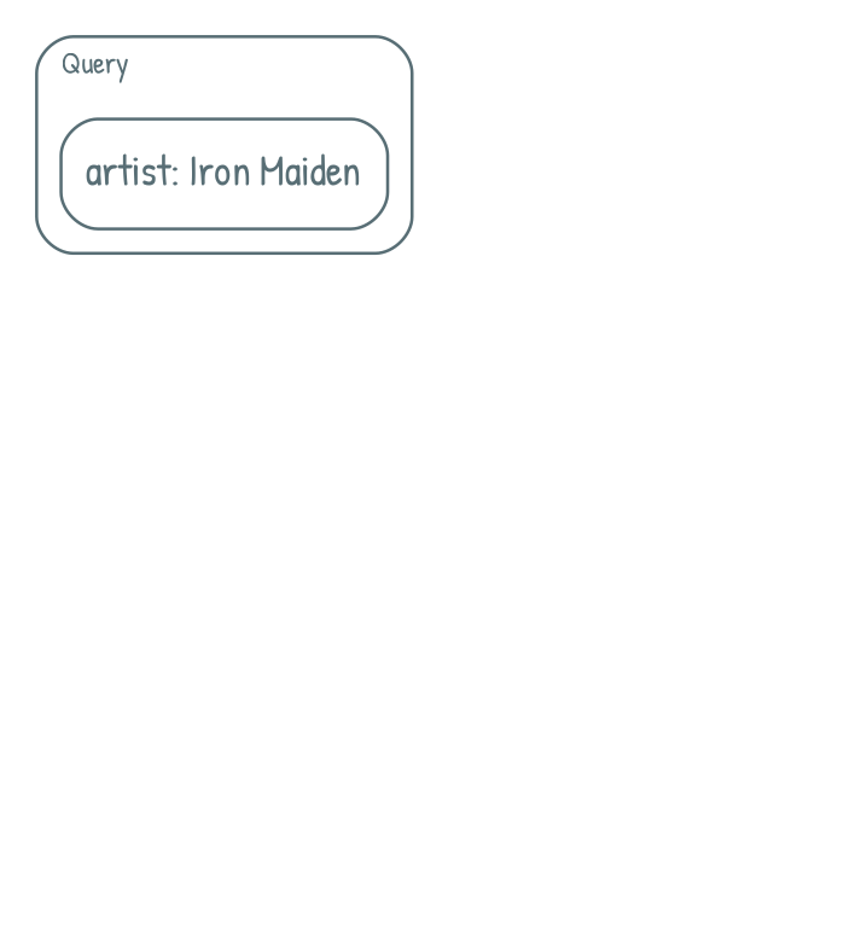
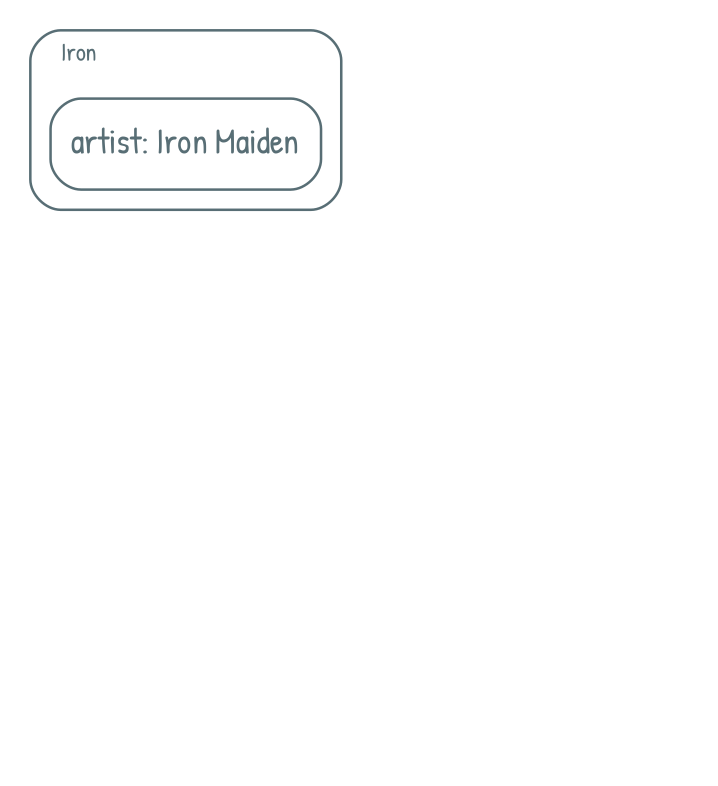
  digraph {
    compound=true
    rankdir=LR
    fontname="Patrick Hand"
    node [color="#586E75" fillcolor="#ffffff" fontcolor="#586E75" fontname="Patrick Hand" shape=rectangle style=invis]
    n1 [label="artist: Iron Maiden" style="rounded,filled"]
    n2 [label="Iron Maiden"]
    n3 [label="Iron Maiden"]
    n4 [label=Metallica]
    n5 [label="Iron Maiden"]
    n6 [label="Iron Maiden"]
    subgraph cluster_1 {
      color="#586E75"
      fontcolor="#586E75"
      fontsize=10
-     label=Query
+     label=Iron
      labeljust=l
      style=rounded
      n1
    }
    subgraph cluster_2 {
      color=transparent
      fontcolor="#586E75"
      fontsize=10
      labeljust=l
      style=rounded
      n2
      n3
      n4
      n5
      n6
    }
    n1 -> n2 [color="#586E75" fontcolor="#586E75" fontname="Patrick Hand" fontsize=11 label=search style=invis]
  }
